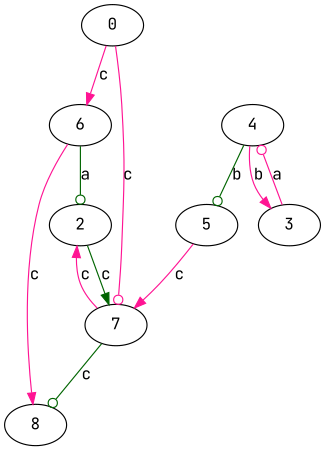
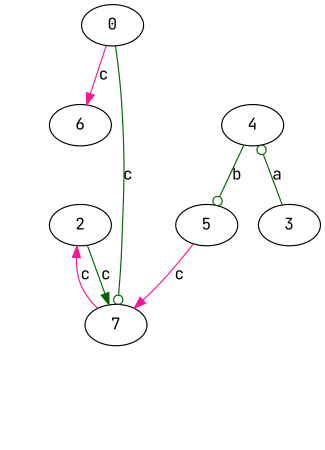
  strict digraph {
    fontname="JetBrains Mono"
    node [fontname="JetBrains Mono"]
    edge [arrowhead=normal color=deeppink fontname="JetBrains Mono"]
    0
    6
    7
    2
-   8
    n6 [label=4]
    3
    5
    0 -> 6 [label=c]
-   0 -> 7 [arrowhead=odot label=c]
-   6 -> 2 [arrowhead=odot color=darkgreen label=a]
-   6 -> 8 [label=c]
+   0 -> 7 [arrowhead=odot color=darkgreen label=c]
    7 -> 2 [label=c]
-   7 -> 8 [arrowhead=odot color=darkgreen label=c]
    2 -> 7 [color=darkgreen label=c]
-   n6 -> 3 [label=b]
    n6 -> 5 [arrowhead=odot color=darkgreen label=b]
-   3 -> n6 [arrowhead=odot label=a]
+   3 -> n6 [arrowhead=odot color=darkgreen label=a]
    5 -> 7 [label=c]
  }
